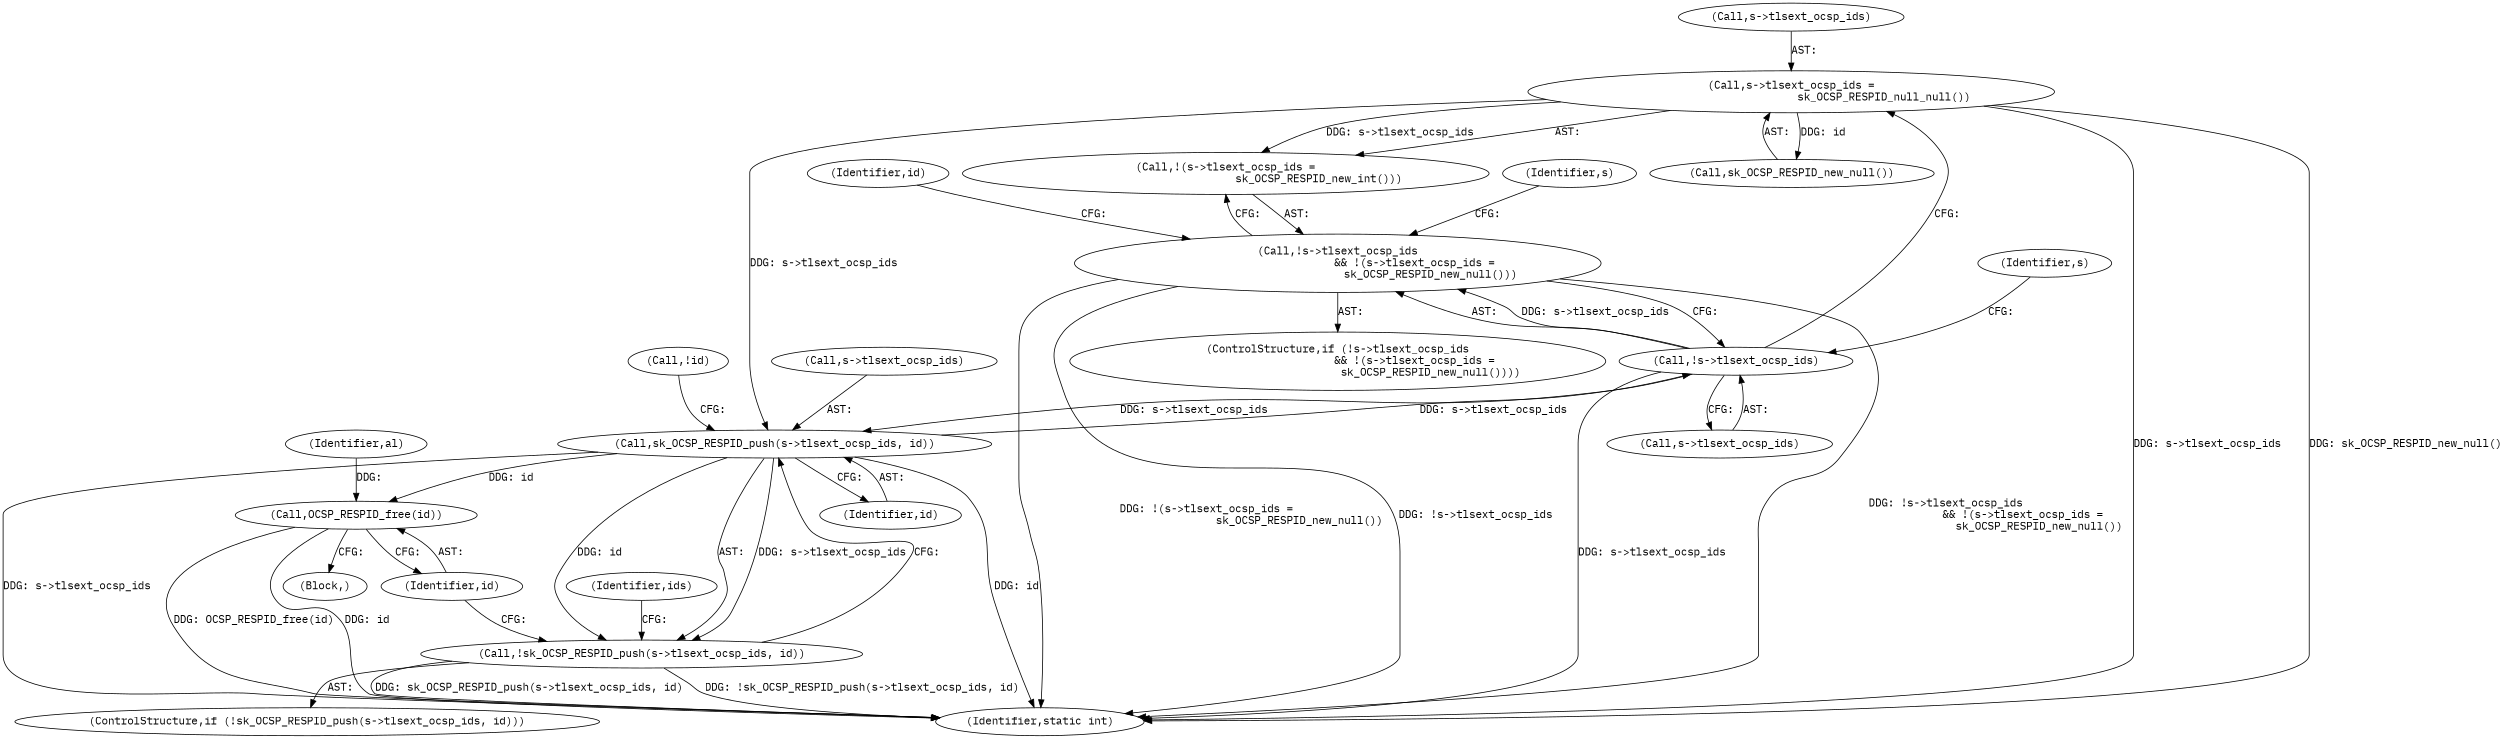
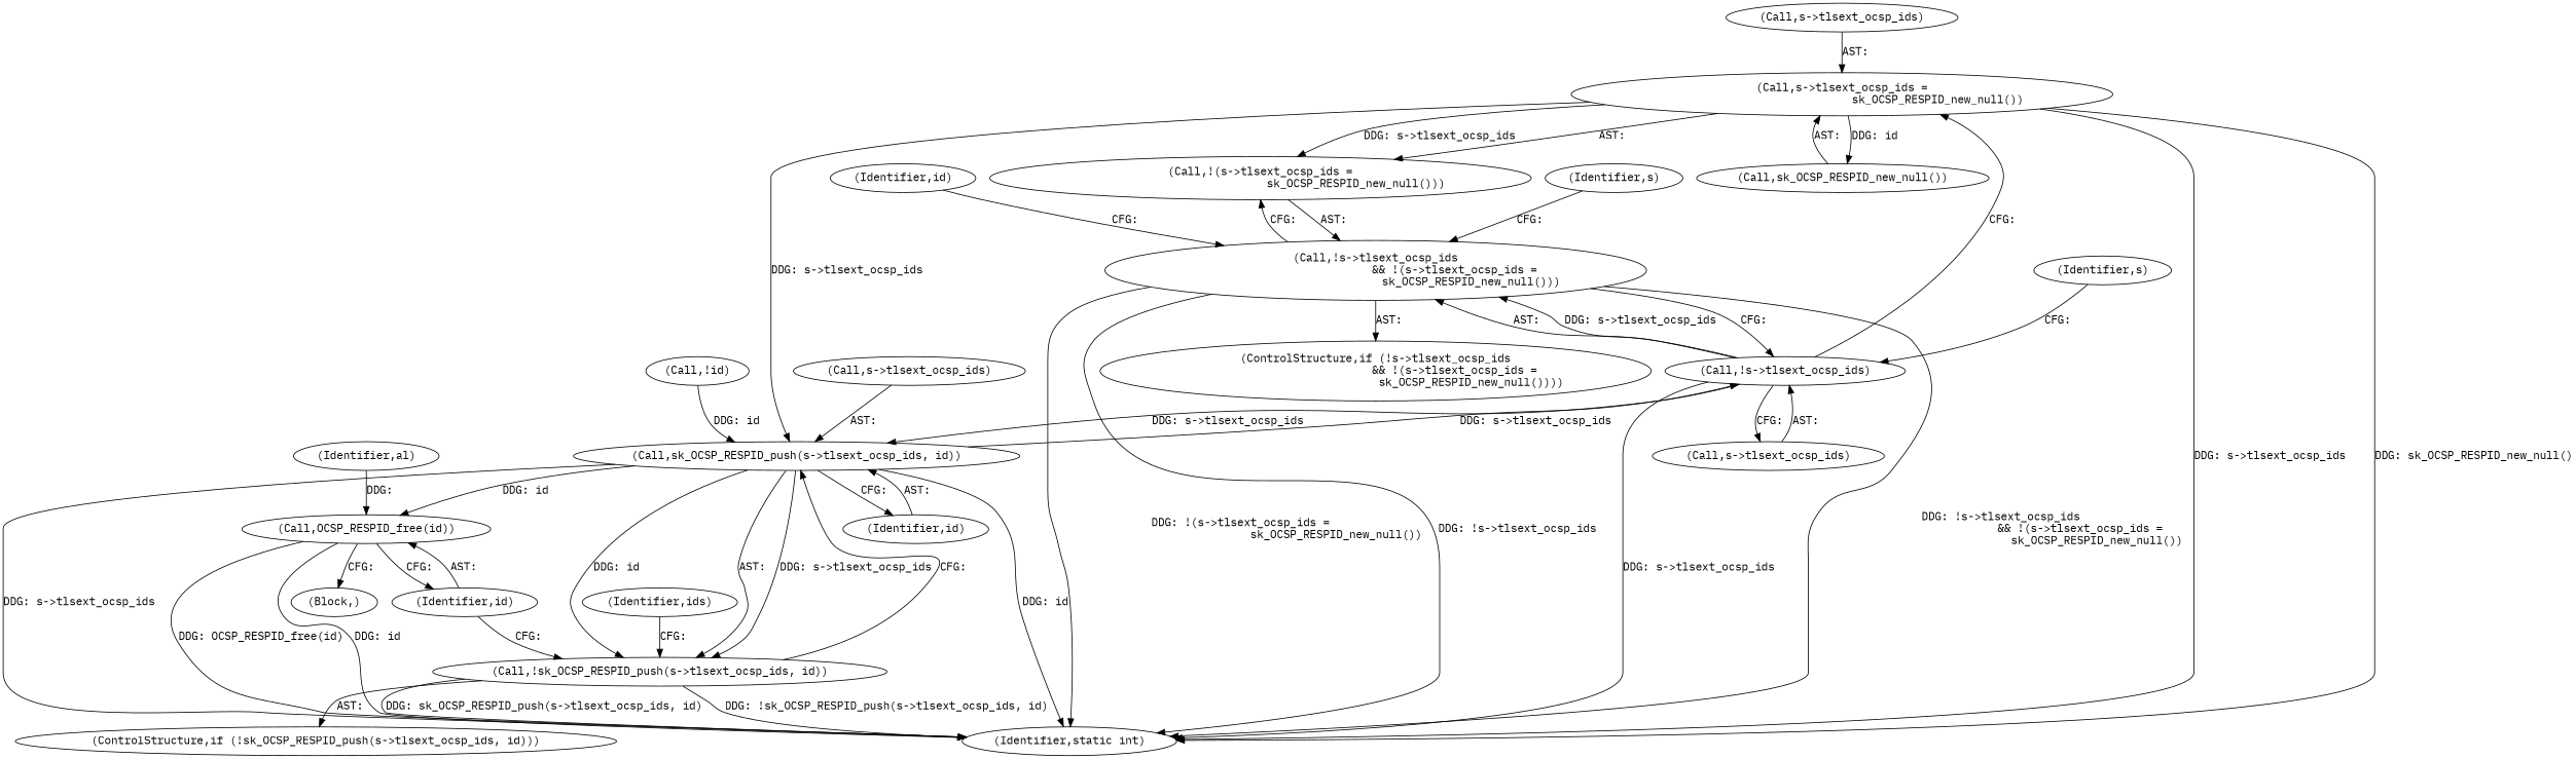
  digraph {
    fontname="IBM Plex Mono"
    node [fontname="IBM Plex Mono"]
    edge [fontname="IBM Plex Mono"]
-   n1 [label="(Call,s->tlsext_ocsp_ids =\n                             sk_OCSP_RESPID_null_null())"]
-   n2 [label="(Call,!(s->tlsext_ocsp_ids =\n                             sk_OCSP_RESPID_new_int()))"]
+   n1 [label="(Call,s->tlsext_ocsp_ids =\n                             sk_OCSP_RESPID_new_null())"]
+   n2 [label="(Call,!(s->tlsext_ocsp_ids =\n                             sk_OCSP_RESPID_new_null()))"]
    n3 [label="(Call,sk_OCSP_RESPID_push(s->tlsext_ocsp_ids, id))"]
    n4 [label="(Call,sk_OCSP_RESPID_new_null())"]
    n5 [label="(Identifier,static int)"]
    n6 [label="(Call,!s->tlsext_ocsp_ids\n                        && !(s->tlsext_ocsp_ids =\n                             sk_OCSP_RESPID_new_null()))"]
    n7 [label="(Call,!s->tlsext_ocsp_ids)"]
    n8 [label="(Call,!sk_OCSP_RESPID_push(s->tlsext_ocsp_ids, id))"]
    n9 [label="(Call,OCSP_RESPID_free(id))"]
    n10 [label="(Identifier,id)"]
    n11 [label="(ControlStructure,if (!s->tlsext_ocsp_ids\n                        && !(s->tlsext_ocsp_ids =\n                             sk_OCSP_RESPID_new_null())))"]
    n12 [label="(Call,s->tlsext_ocsp_ids)"]
    n13 [label="(ControlStructure,if (!sk_OCSP_RESPID_push(s->tlsext_ocsp_ids, id)))"]
    n14 [label="(Block,)"]
    n15 [label="(Identifier,id)"]
    n16 [label="(Identifier,id)"]
    n17 [label="(Identifier,al)"]
    n18 [label="(Call,s->tlsext_ocsp_ids)"]
    n19 [label="(Call,!id)"]
    n20 [label="(Identifier,s)"]
    n21 [label="(Identifier,s)"]
    n22 [label="(Call,s->tlsext_ocsp_ids)"]
    n23 [label="(Identifier,ids)"]
    n1 -> n2 [label="AST: "]
    n1 -> n2 [label="DDG: s->tlsext_ocsp_ids"]
    n1 -> n3 [label="DDG: s->tlsext_ocsp_ids"]
    n1 -> n4 [label="DDG: id"]
    n1 -> n5 [label="DDG: s->tlsext_ocsp_ids"]
    n1 -> n5 [label="DDG: sk_OCSP_RESPID_new_null()"]
    n2 -> n6 [label="AST: "]
    n3 -> n5 [label="DDG: s->tlsext_ocsp_ids"]
    n3 -> n5 [label="DDG: id"]
    n3 -> n7 [label="DDG: s->tlsext_ocsp_ids"]
    n3 -> n8 [label="AST: "]
    n3 -> n8 [label="DDG: s->tlsext_ocsp_ids"]
    n3 -> n8 [label="DDG: id"]
    n3 -> n9 [label="DDG: id"]
    n3 -> n10 [label="CFG: "]
    n4 -> n1 [label="AST: "]
    n6 -> n2 [label="CFG: "]
    n6 -> n5 [label="DDG: !(s->tlsext_ocsp_ids =\n                             sk_OCSP_RESPID_new_null())"]
    n6 -> n5 [label="DDG: !s->tlsext_ocsp_ids"]
    n6 -> n5 [label="DDG: !s->tlsext_ocsp_ids\n                        && !(s->tlsext_ocsp_ids =\n                             sk_OCSP_RESPID_new_null())"]
    n6 -> n7 [label="CFG: "]
    n6 -> n11 [label="AST: "]
    n7 -> n1 [label="CFG: "]
    n7 -> n3 [label="DDG: s->tlsext_ocsp_ids"]
    n7 -> n5 [label="DDG: s->tlsext_ocsp_ids"]
    n7 -> n6 [label="AST: "]
    n7 -> n6 [label="DDG: s->tlsext_ocsp_ids"]
    n7 -> n12 [label="CFG: "]
    n8 -> n3 [label="CFG: "]
    n8 -> n5 [label="DDG: !sk_OCSP_RESPID_push(s->tlsext_ocsp_ids, id)"]
    n8 -> n5 [label="DDG: sk_OCSP_RESPID_push(s->tlsext_ocsp_ids, id)"]
    n8 -> n13 [label="AST: "]
    n9 -> n5 [label="DDG: OCSP_RESPID_free(id)"]
    n9 -> n5 [label="DDG: id"]
    n9 -> n14 [label="CFG: "]
    n9 -> n15 [label="CFG: "]
    n10 -> n3 [label="AST: "]
    n12 -> n7 [label="AST: "]
    n15 -> n8 [label="CFG: "]
    n15 -> n9 [label="AST: "]
    n16 -> n6 [label="CFG: "]
    n17 -> n9 [label="DDG: "]
    n18 -> n3 [label="AST: "]
-   n19 -> n3 [label="CFG: "]
+   n19 -> n3 [label="DDG: id"]
    n20 -> n7 [label="CFG: "]
    n21 -> n6 [label="CFG: "]
    n22 -> n1 [label="AST: "]
    n23 -> n8 [label="CFG: "]
  }
